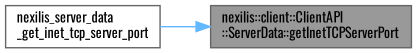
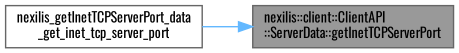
  digraph {
    rankdir=RL
    fontname=Oswald
    node [fontname=Oswald fontsize=10 shape=box style=filled]
    n1 [color=gray40 fillcolor=grey60 fontcolor=black height=0.2 label="nexilis::client::ClientAPI\l::ServerData::getInetTCPServerPort" width=0.4]
-   n2 [color=grey40 fillcolor=white height=0.2 label="nexilis_server_data\l_get_inet_tcp_server_port" width=0.4]
+   n2 [color=grey40 fillcolor=white height=0.2 label="nexilis_getInetTCPServerPort_data\l_get_inet_tcp_server_port" width=0.4]
    n1 -> n2 [color=steelblue1 dir=back fontname=Oswald fontsize=10 labelfontname=Helvetica labelfontsize=10 style=solid]
  }
